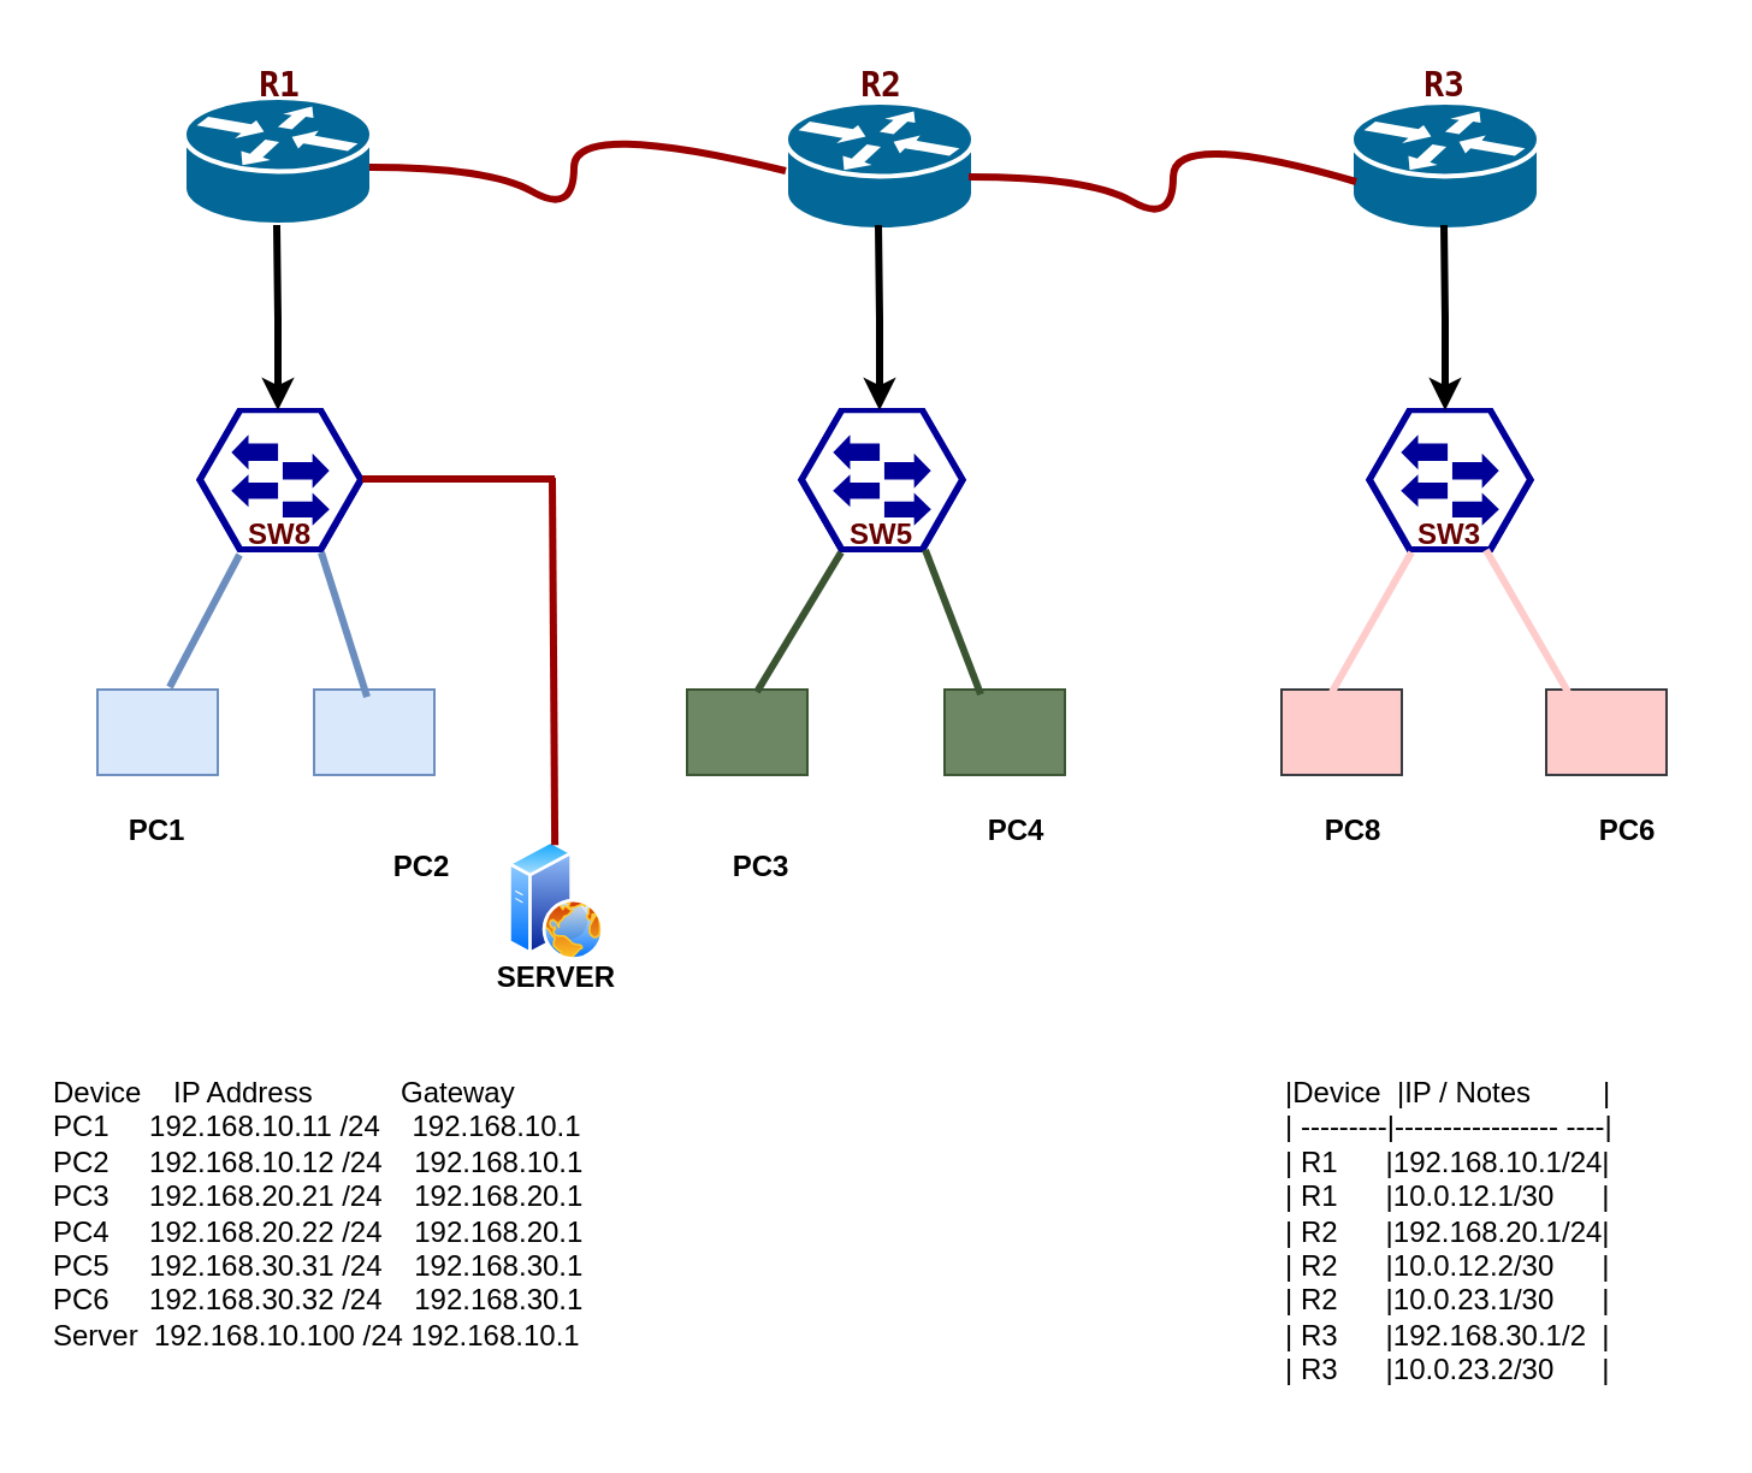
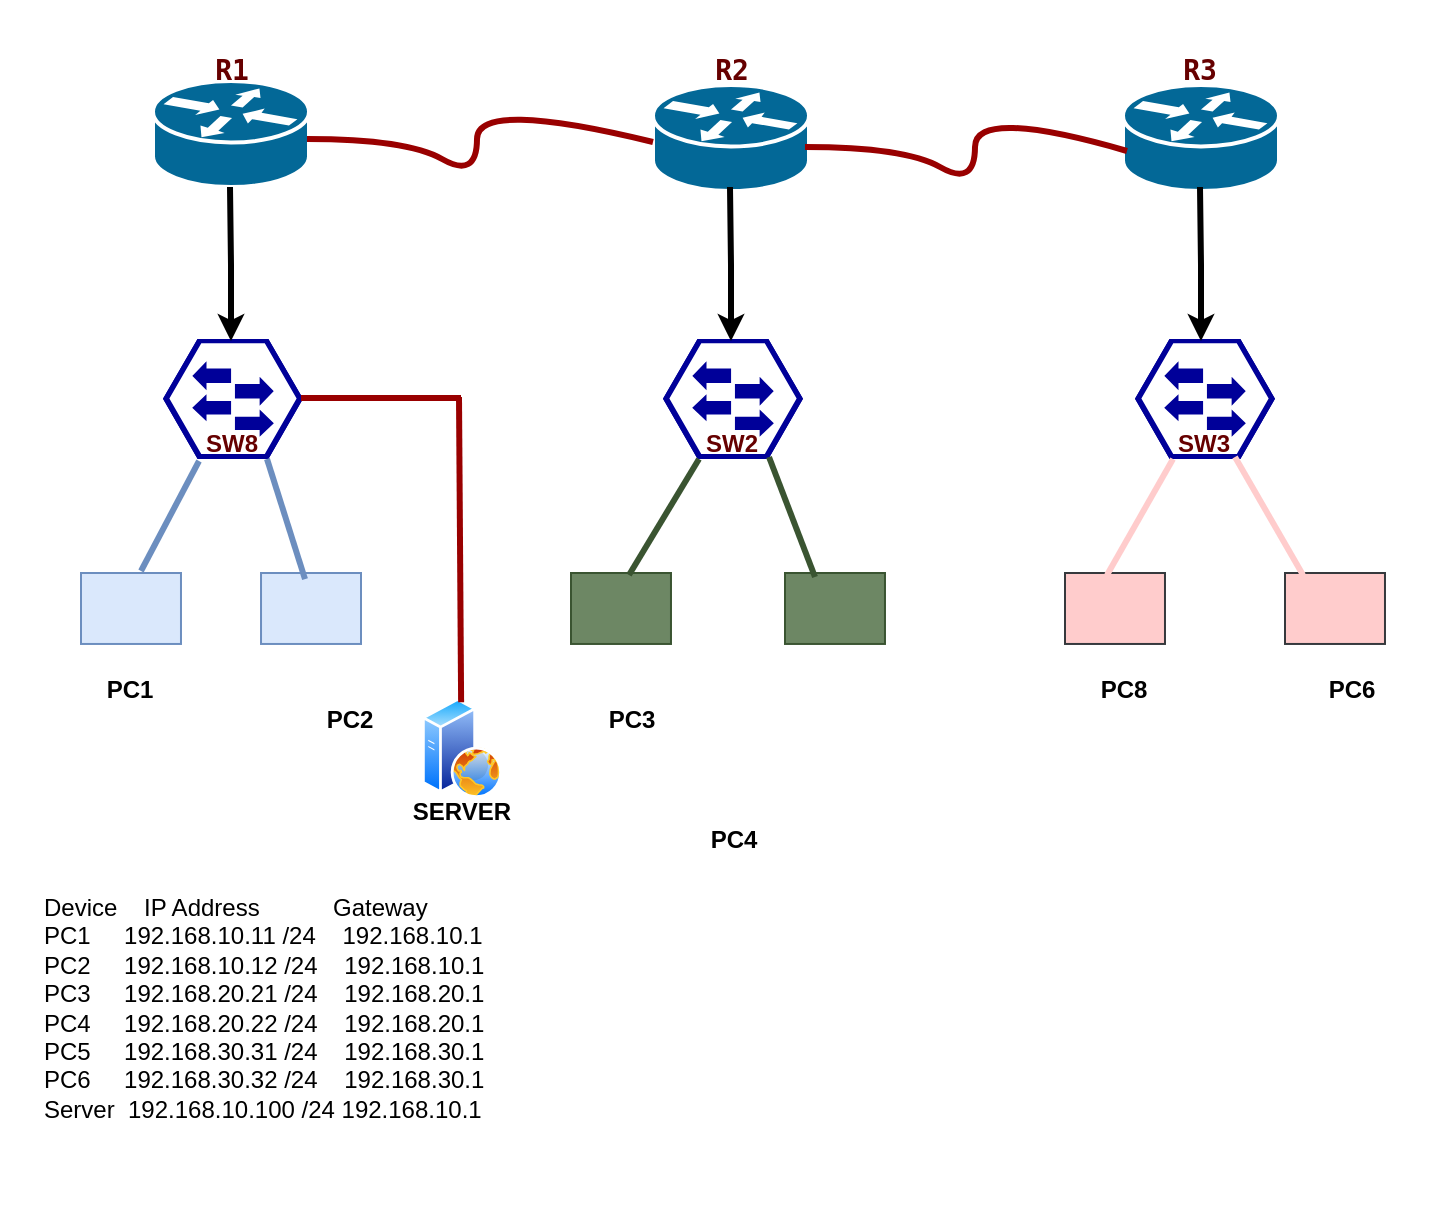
  <mxCell id="0" />
  <mxCell id="1" parent="0" />
  <mxCell id="2" value="" style="verticalLabelPosition=bottom;sketch=0;html=1;fillColor=#000099;strokeColor=#ffffff;verticalAlign=top;align=center;points=[[0,0.5,0],[0.125,0.25,0],[0.25,0,0],[0.5,0,0],[0.75,0,0],[0.875,0.25,0],[1,0.5,0],[0.875,0.75,0],[0.75,1,0],[0.5,1,0],[0.125,0.75,0]];pointerEvents=1;shape=mxgraph.cisco_safe.compositeIcon;bgIcon=mxgraph.cisco_safe.design.blank_device;resIcon=mxgraph.cisco_safe.design.access_switch_2;" parent="1" vertex="1"><mxGeometry x="81" y="169" width="70" height="60" as="geometry" /></mxCell>
  <mxCell id="3" value="" style="verticalLabelPosition=bottom;sketch=0;html=1;fillColor=#000099;strokeColor=#ffffff;verticalAlign=top;align=center;points=[[0,0.5,0],[0.125,0.25,0],[0.25,0,0],[0.5,0,0],[0.75,0,0],[0.875,0.25,0],[1,0.5,0],[0.875,0.75,0],[0.75,1,0],[0.5,1,0],[0.125,0.75,0]];pointerEvents=1;shape=mxgraph.cisco_safe.compositeIcon;bgIcon=mxgraph.cisco_safe.design.blank_device;resIcon=mxgraph.cisco_safe.design.access_switch_2;" parent="1" vertex="1"><mxGeometry x="331" y="169" width="70" height="60" as="geometry" /></mxCell>
  <mxCell id="4" value="" style="verticalLabelPosition=bottom;sketch=0;html=1;fillColor=#000099;strokeColor=#ffffff;verticalAlign=top;align=center;points=[[0,0.5,0],[0.125,0.25,0],[0.25,0,0],[0.5,0,0],[0.75,0,0],[0.875,0.25,0],[1,0.5,0],[0.875,0.75,0],[0.75,1,0],[0.5,1,0],[0.125,0.75,0]];pointerEvents=1;shape=mxgraph.cisco_safe.compositeIcon;bgIcon=mxgraph.cisco_safe.design.blank_device;resIcon=mxgraph.cisco_safe.design.access_switch_2;" parent="1" vertex="1"><mxGeometry x="567" y="169" width="70" height="60" as="geometry" /></mxCell>
  <mxCell id="5" value="" style="shape=mxgraph.networks2.icon;aspect=fixed;fillColor=#dae8fc;strokeColor=#6c8ebf;network2IconShadow=1;network2bgFillColor=none;labelPosition=center;verticalLabelPosition=bottom;align=center;verticalAlign=top;network2Icon=mxgraph.networks2.pc;network2IconYOffset=-0.059;network2IconW=1.0;network2IconH=0.71;" parent="1" vertex="1"><mxGeometry x="40" y="286" width="49.99" height="35.48" as="geometry" /></mxCell>
  <mxCell id="6" value="" style="shape=mxgraph.networks2.icon;aspect=fixed;fillColor=#dae8fc;strokeColor=#6c8ebf;network2IconShadow=1;network2bgFillColor=none;labelPosition=center;verticalLabelPosition=bottom;align=center;verticalAlign=top;network2Icon=mxgraph.networks2.pc;network2IconYOffset=-0.059;network2IconW=1.0;network2IconH=0.71;" parent="1" vertex="1"><mxGeometry x="130.01" y="286" width="49.995" height="35.48" as="geometry" /></mxCell>
  <mxCell id="7" value="" style="shape=mxgraph.networks2.icon;aspect=fixed;fillColor=#6d8764;strokeColor=#3A5431;network2IconShadow=1;network2bgFillColor=none;labelPosition=center;verticalLabelPosition=bottom;align=center;verticalAlign=top;network2Icon=mxgraph.networks2.pc;network2IconYOffset=-0.059;network2IconW=1.0;network2IconH=0.71;fontColor=#ffffff;" parent="1" vertex="1"><mxGeometry x="285" y="286" width="49.995" height="35.48" as="geometry" /></mxCell>
  <mxCell id="8" value="" style="shape=mxgraph.networks2.icon;aspect=fixed;fillColor=#6d8764;strokeColor=#3A5431;network2IconShadow=1;network2bgFillColor=none;labelPosition=center;verticalLabelPosition=bottom;align=center;verticalAlign=top;network2Icon=mxgraph.networks2.pc;network2IconYOffset=-0.059;network2IconW=1.0;network2IconH=0.71;fontColor=#ffffff;" parent="1" vertex="1"><mxGeometry x="392" y="286" width="49.995" height="35.48" as="geometry" /></mxCell>
  <mxCell id="9" value="" style="shape=mxgraph.networks2.icon;aspect=fixed;fillColor=#ffcccc;strokeColor=#36393d;network2IconShadow=1;network2bgFillColor=none;labelPosition=center;verticalLabelPosition=bottom;align=center;verticalAlign=top;network2Icon=mxgraph.networks2.pc;network2IconYOffset=-0.059;network2IconW=1.0;network2IconH=0.71;" parent="1" vertex="1"><mxGeometry x="532" y="286" width="49.995" height="35.48" as="geometry" /></mxCell>
  <mxCell id="10" value="" style="shape=mxgraph.networks2.icon;aspect=fixed;fillColor=#ffcccc;strokeColor=#36393d;network2IconShadow=1;network2bgFillColor=none;labelPosition=center;verticalLabelPosition=bottom;align=center;verticalAlign=top;network2Icon=mxgraph.networks2.pc;network2IconYOffset=-0.059;network2IconW=1.0;network2IconH=0.71;" parent="1" vertex="1"><mxGeometry x="642" y="286" width="49.995" height="35.48" as="geometry" /></mxCell>
  <mxCell id="11" value="" style="image;aspect=fixed;perimeter=ellipsePerimeter;html=1;align=center;shadow=0;dashed=0;spacingTop=3;image=img/lib/active_directory/web_server.svg;" parent="1" vertex="1"><mxGeometry x="211" y="349" width="40" height="50" as="geometry" /></mxCell>
  <mxCell id="12" value="" style="endArrow=none;html=1;rounded=0;exitX=0.54;exitY=0.028;exitDx=0;exitDy=0;exitPerimeter=0;strokeWidth=3;fillColor=#ffcccc;strokeColor=#FFCCCC;" parent="1" edge="1"><mxGeometry width="50" height="50" relative="1" as="geometry"><mxPoint x="552.997" y="286.993" as="sourcePoint" /><mxPoint x="586" y="229" as="targetPoint" /></mxGeometry></mxCell>
  <mxCell id="13" value="" style="endArrow=none;html=1;rounded=0;entryX=0.7;entryY=0.85;entryDx=0;entryDy=0;entryPerimeter=0;exitX=0.18;exitY=0.028;exitDx=0;exitDy=0;exitPerimeter=0;strokeWidth=3;fillColor=#ffcccc;strokeColor=#FFCCCC;" parent="1" source="10" edge="1"><mxGeometry width="50" height="50" relative="1" as="geometry"><mxPoint x="662" y="289" as="sourcePoint" /><mxPoint x="617" y="228" as="targetPoint" /></mxGeometry></mxCell>
  <mxCell id="14" value="" style="endArrow=none;html=1;rounded=0;exitX=0.58;exitY=0.028;exitDx=0;exitDy=0;exitPerimeter=0;strokeWidth=3;fillColor=#6d8764;strokeColor=#3A5431;" parent="1" source="7" edge="1"><mxGeometry width="50" height="50" relative="1" as="geometry"><mxPoint x="302" y="289" as="sourcePoint" /><mxPoint x="349" y="229" as="targetPoint" /></mxGeometry></mxCell>
  <mxCell id="15" value="" style="endArrow=none;html=1;rounded=0;exitX=0.36;exitY=0.085;exitDx=0;exitDy=0;exitPerimeter=0;strokeWidth=3;fillColor=#6d8764;strokeColor=#3A5431;" parent="1" edge="1"><mxGeometry width="50" height="50" relative="1" as="geometry"><mxPoint x="406.998" y="288.016" as="sourcePoint" /><mxPoint x="384" y="228" as="targetPoint" /></mxGeometry></mxCell>
  <mxCell id="16" value="" style="endArrow=none;html=1;rounded=0;strokeWidth=3;fillColor=#dae8fc;strokeColor=#6c8ebf;" parent="1" edge="1"><mxGeometry width="50" height="50" relative="1" as="geometry"><mxPoint x="70" y="285" as="sourcePoint" /><mxPoint x="99" y="230" as="targetPoint" /></mxGeometry></mxCell>
  <mxCell id="17" value="" style="endArrow=none;html=1;rounded=0;exitX=0.4;exitY=0.085;exitDx=0;exitDy=0;exitPerimeter=0;strokeWidth=3;fillColor=#dae8fc;strokeColor=#6c8ebf;" parent="1" edge="1"><mxGeometry width="50" height="50" relative="1" as="geometry"><mxPoint x="152.008" y="289.016" as="sourcePoint" /><mxPoint x="133" y="229" as="targetPoint" /></mxGeometry></mxCell>
  <mxCell id="18" value="" style="endArrow=none;html=1;rounded=0;strokeWidth=3;strokeColor=#990000;" parent="1" edge="1"><mxGeometry width="50" height="50" relative="1" as="geometry"><mxPoint x="150" y="198.5" as="sourcePoint" /><mxPoint x="230" y="198.5" as="targetPoint" /></mxGeometry></mxCell>
  <mxCell id="19" value="" style="endArrow=none;html=1;rounded=0;" parent="1" edge="1"><mxGeometry width="50" height="50" relative="1" as="geometry"><mxPoint x="230" y="259" as="sourcePoint" /><mxPoint x="230" y="199" as="targetPoint" /></mxGeometry></mxCell>
  <mxCell id="20" value="" style="endArrow=none;html=1;rounded=0;exitX=0.25;exitY=0;exitDx=0;exitDy=0;strokeWidth=3;strokeColor=#990000;" parent="1" edge="1"><mxGeometry width="50" height="50" relative="1" as="geometry"><mxPoint x="230.056" y="350.639" as="sourcePoint" /><mxPoint x="229" y="198" as="targetPoint" /></mxGeometry></mxCell>
  <mxCell id="21" value="" style="shape=mxgraph.cisco.routers.router;html=1;pointerEvents=1;dashed=0;fillColor=#036897;strokeColor=#ffffff;strokeWidth=2;verticalLabelPosition=bottom;verticalAlign=top;align=center;outlineConnect=0;" parent="1" vertex="1"><mxGeometry x="326" y="42" width="78" height="53" as="geometry" /></mxCell>
  <mxCell id="22" value="" style="shape=mxgraph.cisco.routers.router;html=1;pointerEvents=1;dashed=0;fillColor=#036897;strokeColor=#ffffff;strokeWidth=2;verticalLabelPosition=bottom;verticalAlign=top;align=center;outlineConnect=0;" parent="1" vertex="1"><mxGeometry x="76" y="40" width="78" height="53" as="geometry" /></mxCell>
  <mxCell id="23" value="" style="shape=mxgraph.cisco.routers.router;html=1;pointerEvents=1;dashed=0;fillColor=#036897;strokeColor=#ffffff;strokeWidth=2;verticalLabelPosition=bottom;verticalAlign=top;align=center;outlineConnect=0;" parent="1" vertex="1"><mxGeometry x="561" y="42" width="78" height="53" as="geometry" /></mxCell>
  <mxCell id="24" value="" style="curved=1;endArrow=none;html=1;rounded=0;entryX=0;entryY=0.5;entryDx=0;entryDy=0;entryPerimeter=0;strokeWidth=3;strokeColor=#990000;endFill=0;" parent="1" edge="1"><mxGeometry width="50" height="50" relative="1" as="geometry"><mxPoint x="153" y="69" as="sourcePoint" /><mxPoint x="326" y="70.5" as="targetPoint" /><Array as="points"><mxPoint x="203" y="69" /><mxPoint x="238" y="89" /><mxPoint x="238" y="49" /></Array></mxGeometry></mxCell>
  <mxCell id="25" value="" style="curved=1;endArrow=none;html=1;rounded=0;strokeWidth=3;strokeColor=#990000;endFill=0;" parent="1" edge="1"><mxGeometry width="50" height="50" relative="1" as="geometry"><mxPoint x="402" y="73" as="sourcePoint" /><mxPoint x="563" y="75" as="targetPoint" /><Array as="points"><mxPoint x="452" y="73" /><mxPoint x="487" y="93" /><mxPoint x="487" y="53" /></Array></mxGeometry></mxCell>
  <mxCell id="26" style="edgeStyle=orthogonalEdgeStyle;rounded=0;html=1;strokeWidth=3;startSize=6;endSize=4;jumpSize=6;" parent="1" edge="1"><mxGeometry relative="1" as="geometry"><mxPoint x="114.5" y="93" as="sourcePoint" /><mxPoint x="115" y="170" as="targetPoint" /></mxGeometry></mxCell>
  <mxCell id="27" style="edgeStyle=orthogonalEdgeStyle;rounded=0;html=1;strokeWidth=3;startSize=6;endSize=4;jumpSize=6;" parent="1" edge="1"><mxGeometry relative="1" as="geometry"><mxPoint x="364.5" y="93" as="sourcePoint" /><mxPoint x="365" y="170" as="targetPoint" /></mxGeometry></mxCell>
  <mxCell id="28" style="edgeStyle=orthogonalEdgeStyle;rounded=0;html=1;strokeWidth=3;startSize=6;endSize=4;jumpSize=6;" parent="1" edge="1"><mxGeometry relative="1" as="geometry"><mxPoint x="599.5" y="93" as="sourcePoint" /><mxPoint x="600" y="170" as="targetPoint" /></mxGeometry></mxCell>
  <mxCell id="29" value="&lt;pre&gt;&lt;b&gt;&lt;font style=&quot;font-size: 14px; color: rgb(102, 0, 0);&quot;&gt;R1&lt;/font&gt;&lt;/b&gt;&lt;/pre&gt;" style="text;strokeColor=none;align=center;fillColor=none;html=1;verticalAlign=middle;whiteSpace=wrap;rounded=0;" parent="1" vertex="1"><mxGeometry x="86" y="20" width="60" height="30" as="geometry" /></mxCell>
  <mxCell id="30" value="&lt;pre&gt;&lt;b&gt;&lt;font style=&quot;font-size: 14px; color: rgb(102, 0, 0);&quot;&gt;R2&lt;/font&gt;&lt;/b&gt;&lt;/pre&gt;" style="text;strokeColor=none;align=center;fillColor=none;html=1;verticalAlign=middle;whiteSpace=wrap;rounded=0;" parent="1" vertex="1"><mxGeometry x="336" y="20" width="60" height="30" as="geometry" /></mxCell>
  <mxCell id="31" value="&lt;pre&gt;&lt;b&gt;&lt;font style=&quot;font-size: 14px; color: rgb(102, 0, 0);&quot;&gt;R3&lt;/font&gt;&lt;/b&gt;&lt;/pre&gt;" style="text;strokeColor=none;align=center;fillColor=none;html=1;verticalAlign=middle;whiteSpace=wrap;rounded=0;" parent="1" vertex="1"><mxGeometry x="570" y="20" width="60" height="30" as="geometry" /></mxCell>
  <mxCell id="32" value="&lt;b&gt;&lt;font style=&quot;color: rgb(102, 0, 0);&quot;&gt;SW8&lt;/font&gt;&lt;/b&gt;" style="text;strokeColor=none;align=center;fillColor=none;html=1;verticalAlign=middle;whiteSpace=wrap;rounded=0;" parent="1" vertex="1"><mxGeometry x="86" y="207" width="60" height="30" as="geometry" /></mxCell>
- <mxCell id="33" value="&lt;b&gt;&lt;font style=&quot;color: rgb(102, 0, 0);&quot;&gt;SW5&lt;/font&gt;&lt;/b&gt;" style="text;strokeColor=none;align=center;fillColor=none;html=1;verticalAlign=middle;whiteSpace=wrap;rounded=0;" parent="1" vertex="1"><mxGeometry x="336" y="207" width="60" height="30" as="geometry" /></mxCell>
+ <mxCell id="33" value="&lt;b&gt;&lt;font style=&quot;color: rgb(102, 0, 0);&quot;&gt;SW2&lt;/font&gt;&lt;/b&gt;" style="text;strokeColor=none;align=center;fillColor=none;html=1;verticalAlign=middle;whiteSpace=wrap;rounded=0;" parent="1" vertex="1"><mxGeometry x="336" y="207" width="60" height="30" as="geometry" /></mxCell>
  <mxCell id="34" value="&lt;b&gt;&lt;font style=&quot;color: rgb(102, 0, 0);&quot;&gt;SW3&lt;/font&gt;&lt;/b&gt;" style="text;strokeColor=none;align=center;fillColor=none;html=1;verticalAlign=middle;whiteSpace=wrap;rounded=0;" parent="1" vertex="1"><mxGeometry x="572" y="207" width="60" height="30" as="geometry" /></mxCell>
- <mxCell id="35" value="|Device  |IP / Notes         |&#10;| ---------|----------------- ----|&#10;| R1      |192.168.10.1/24|&#10;| R1      |10.0.12.1/30      |&#10;| R2      |192.168.20.1/24|&#10;| R2      |10.0.12.2/30      |&#10;| R2      |10.0.23.1/30      |&#10;| R3      |192.168.30.1/2  |&#10;| R3      |10.0.23.2/30      |" style="text;whiteSpace=wrap;" parent="1" vertex="1"><mxGeometry x="532" y="440" width="170" height="150" as="geometry" /></mxCell>
  <mxCell id="36" value="Device    IP Address           Gateway&#10;PC1     192.168.10.11 /24    192.168.10.1&#10;PC2     192.168.10.12 /24    192.168.10.1&#10;PC3     192.168.20.21 /24    192.168.20.1&#10;PC4     192.168.20.22 /24    192.168.20.1    &#10;PC5     192.168.30.31 /24    192.168.30.1&#10;PC6     192.168.30.32 /24    192.168.30.1&#10;Server  192.168.10.100 /24 192.168.10.1" style="text;whiteSpace=wrap;" parent="1" vertex="1"><mxGeometry x="20" y="440" width="270" height="140" as="geometry" /></mxCell>
  <mxCell id="37" value="&lt;b&gt;PC1&lt;/b&gt;" style="text;strokeColor=none;align=center;fillColor=none;html=1;verticalAlign=middle;whiteSpace=wrap;rounded=0;" vertex="1" parent="1"><mxGeometry x="35" y="330" width="60" height="30" as="geometry" /></mxCell>
  <mxCell id="38" value="&lt;b&gt;PC2&lt;/b&gt;" style="text;strokeColor=none;align=center;fillColor=none;html=1;verticalAlign=middle;whiteSpace=wrap;rounded=0;" vertex="1" parent="1"><mxGeometry x="145" y="345" width="60" height="30" as="geometry" /></mxCell>
  <mxCell id="39" value="&lt;b&gt;PC3&lt;/b&gt;" style="text;strokeColor=none;align=center;fillColor=none;html=1;verticalAlign=middle;whiteSpace=wrap;rounded=0;" vertex="1" parent="1"><mxGeometry x="286" y="345" width="60" height="30" as="geometry" /></mxCell>
- <mxCell id="40" value="&lt;b&gt;PC4&lt;/b&gt;" style="text;strokeColor=none;align=center;fillColor=none;html=1;verticalAlign=middle;whiteSpace=wrap;rounded=0;" vertex="1" parent="1"><mxGeometry x="392" y="330" width="60" height="30" as="geometry" /></mxCell>
+ <mxCell id="40" value="&lt;b&gt;PC4&lt;/b&gt;" style="text;strokeColor=none;align=center;fillColor=none;html=1;verticalAlign=middle;whiteSpace=wrap;rounded=0;" vertex="1" parent="1"><mxGeometry x="337" y="405" width="60" height="30" as="geometry" /></mxCell>
  <mxCell id="41" value="&lt;b&gt;PC8&lt;/b&gt;" style="text;strokeColor=none;align=center;fillColor=none;html=1;verticalAlign=middle;whiteSpace=wrap;rounded=0;" vertex="1" parent="1"><mxGeometry x="532" y="330" width="60" height="30" as="geometry" /></mxCell>
  <mxCell id="42" value="&lt;b&gt;PC6&lt;/b&gt;" style="text;strokeColor=none;align=center;fillColor=none;html=1;verticalAlign=middle;whiteSpace=wrap;rounded=0;" vertex="1" parent="1"><mxGeometry x="646" y="330" width="60" height="30" as="geometry" /></mxCell>
  <mxCell id="43" value="&lt;b&gt;SERVER&lt;/b&gt;" style="text;strokeColor=none;align=center;fillColor=none;html=1;verticalAlign=middle;whiteSpace=wrap;rounded=0;" vertex="1" parent="1"><mxGeometry x="201" y="391" width="60" height="30" as="geometry" /></mxCell>
